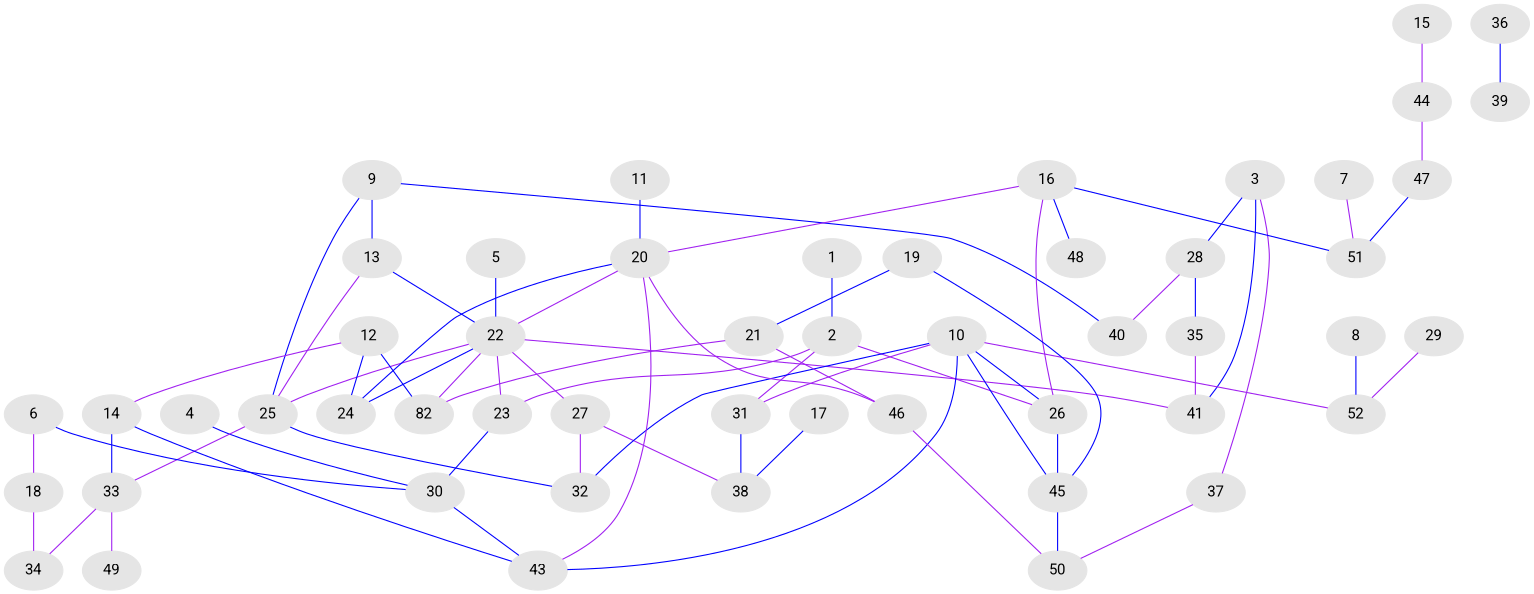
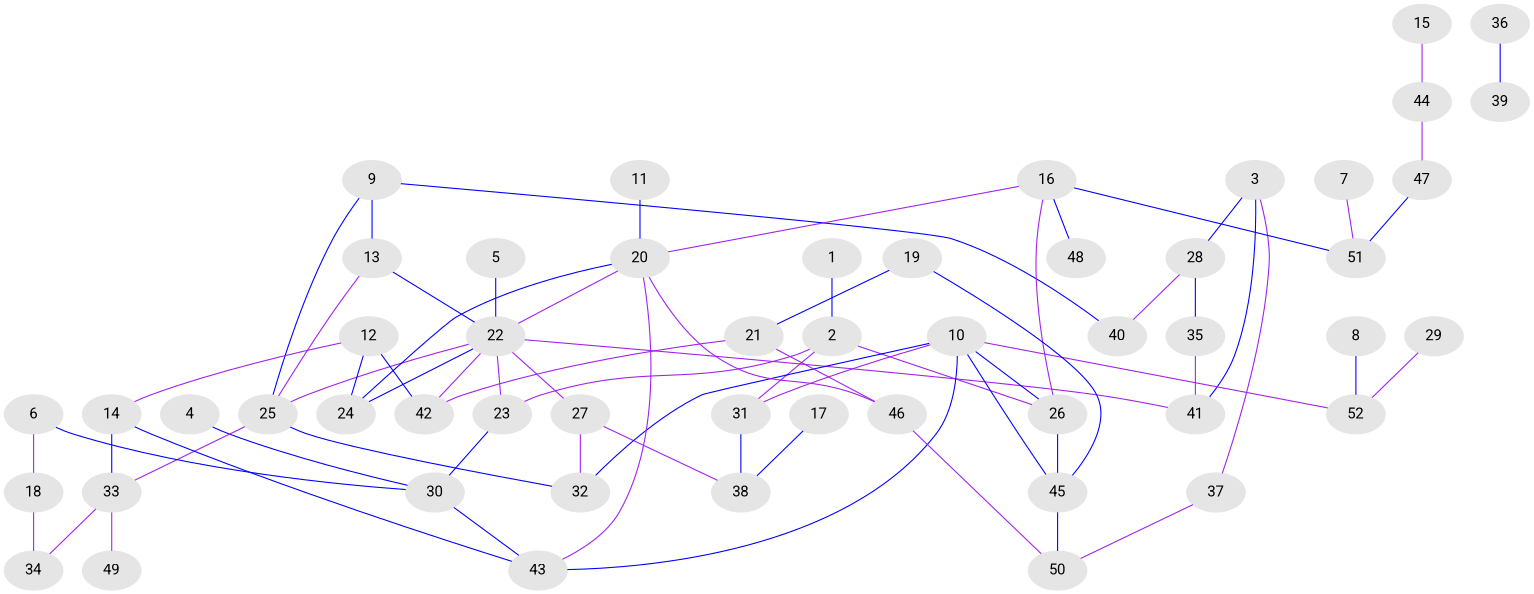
  graph {
    fontname=Roboto
    node [color=gray90 fontname=Roboto style=filled]
    edge [color=blue fontname=Roboto]
    1
    2
    23
    26
    31
    30
    45
    38
    3
    28
    37
    41
    40
    35
    50
    4
    43
    5
    22
    25
    24
-   42 [label=82]
+   42
    27
    6
    18
    34
    33
    49
    7
    51
    8
    52
    9
    13
    32
    10
    11
    20
    46
    12
    14
    15
    44
    47
    16
    48
    17
    19
    21
    29
    36
    39
    1 -- 2
    2 -- 23 [color=purple]
    2 -- 26 [color=purple]
    2 -- 31 [color=purple]
    23 -- 30
    26 -- 45
    31 -- 38
    30 -- 43
    45 -- 50
    3 -- 28
    3 -- 37 [color=purple]
    3 -- 41
    28 -- 40 [color=purple]
    28 -- 35
    37 -- 50 [color=purple]
    35 -- 41 [color=purple]
    4 -- 30
    5 -- 22
    22 -- 23 [color=purple]
    22 -- 41 [color=purple]
    22 -- 25 [color=purple]
    22 -- 24
    22 -- 42 [color=purple]
    22 -- 27 [color=purple]
    25 -- 33 [color=purple]
    25 -- 32
    27 -- 38 [color=purple]
    27 -- 32 [color=purple]
    6 -- 30
    6 -- 18 [color=purple]
    18 -- 34 [color=purple]
    33 -- 34 [color=purple]
    33 -- 49 [color=purple]
    7 -- 51 [color=purple]
    8 -- 52
    9 -- 40
    9 -- 25
    9 -- 13
    13 -- 22
    13 -- 25 [color=purple]
    10 -- 26
    10 -- 31 [color=purple]
    10 -- 45
    10 -- 43
    10 -- 52 [color=purple]
    10 -- 32
    11 -- 20
    20 -- 43 [color=purple]
    20 -- 22 [color=purple]
    20 -- 24
    20 -- 46 [color=purple]
    46 -- 50 [color=purple]
    12 -- 24
    12 -- 42
    12 -- 14 [color=purple]
    14 -- 43
    14 -- 33
    15 -- 44 [color=purple]
    44 -- 47 [color=purple]
    47 -- 51
    16 -- 26 [color=purple]
    16 -- 51
    16 -- 20 [color=purple]
    16 -- 48
    17 -- 38
    19 -- 45
    19 -- 21
    21 -- 42 [color=purple]
    21 -- 46 [color=purple]
    29 -- 52 [color=purple]
    36 -- 39
  }
